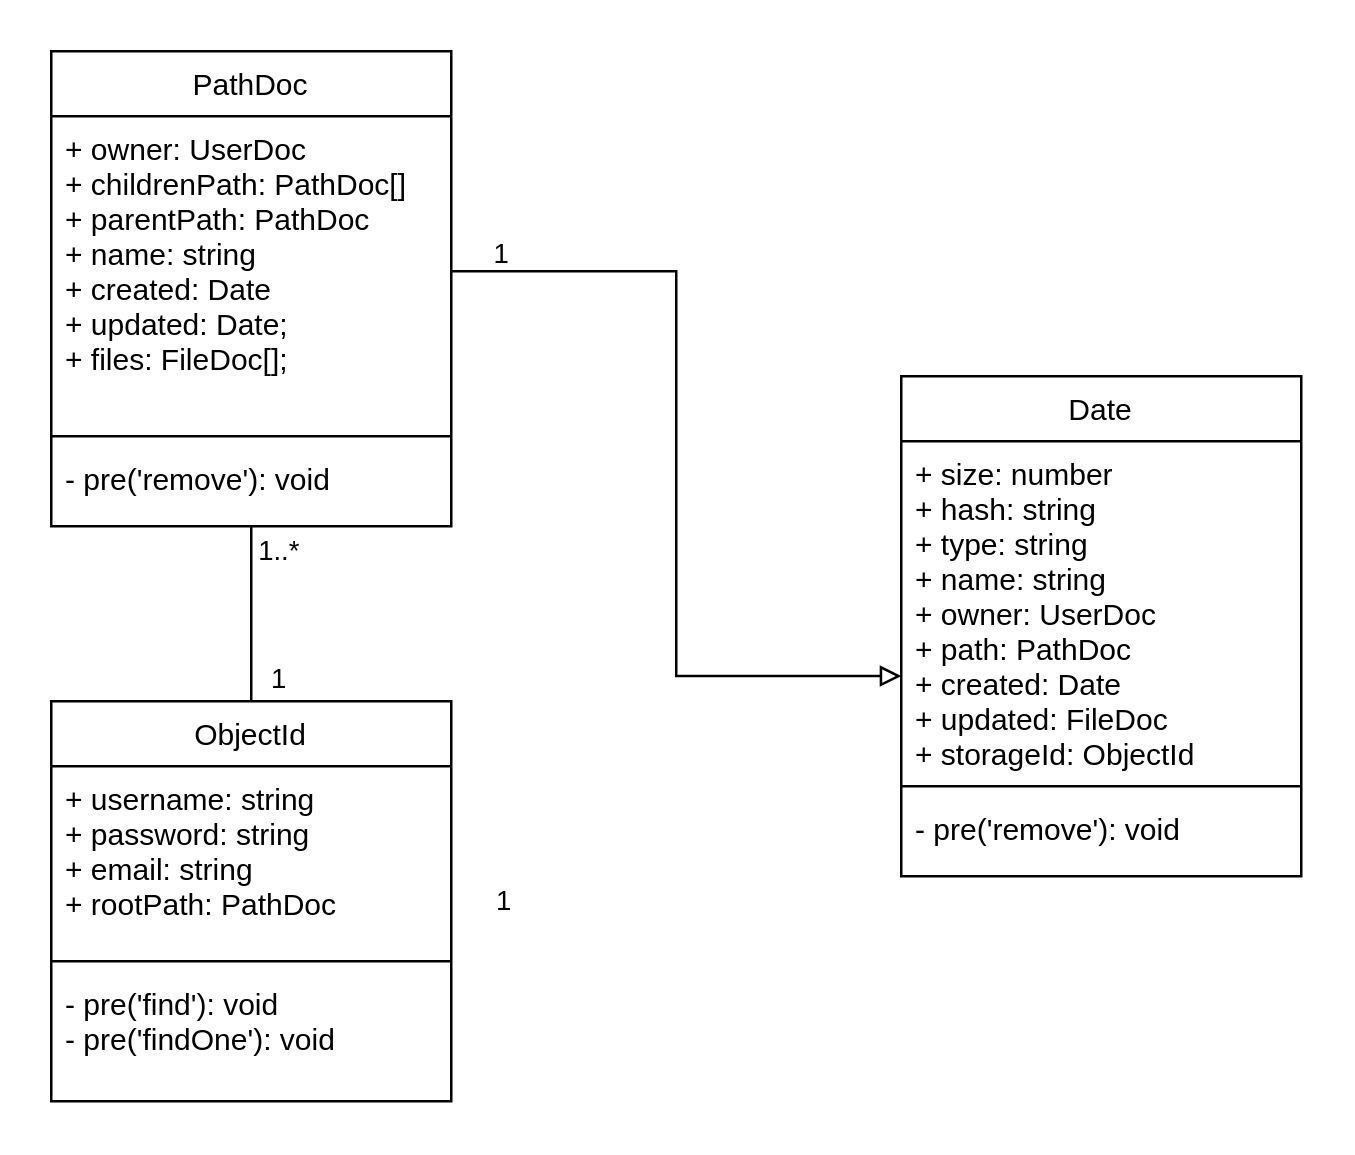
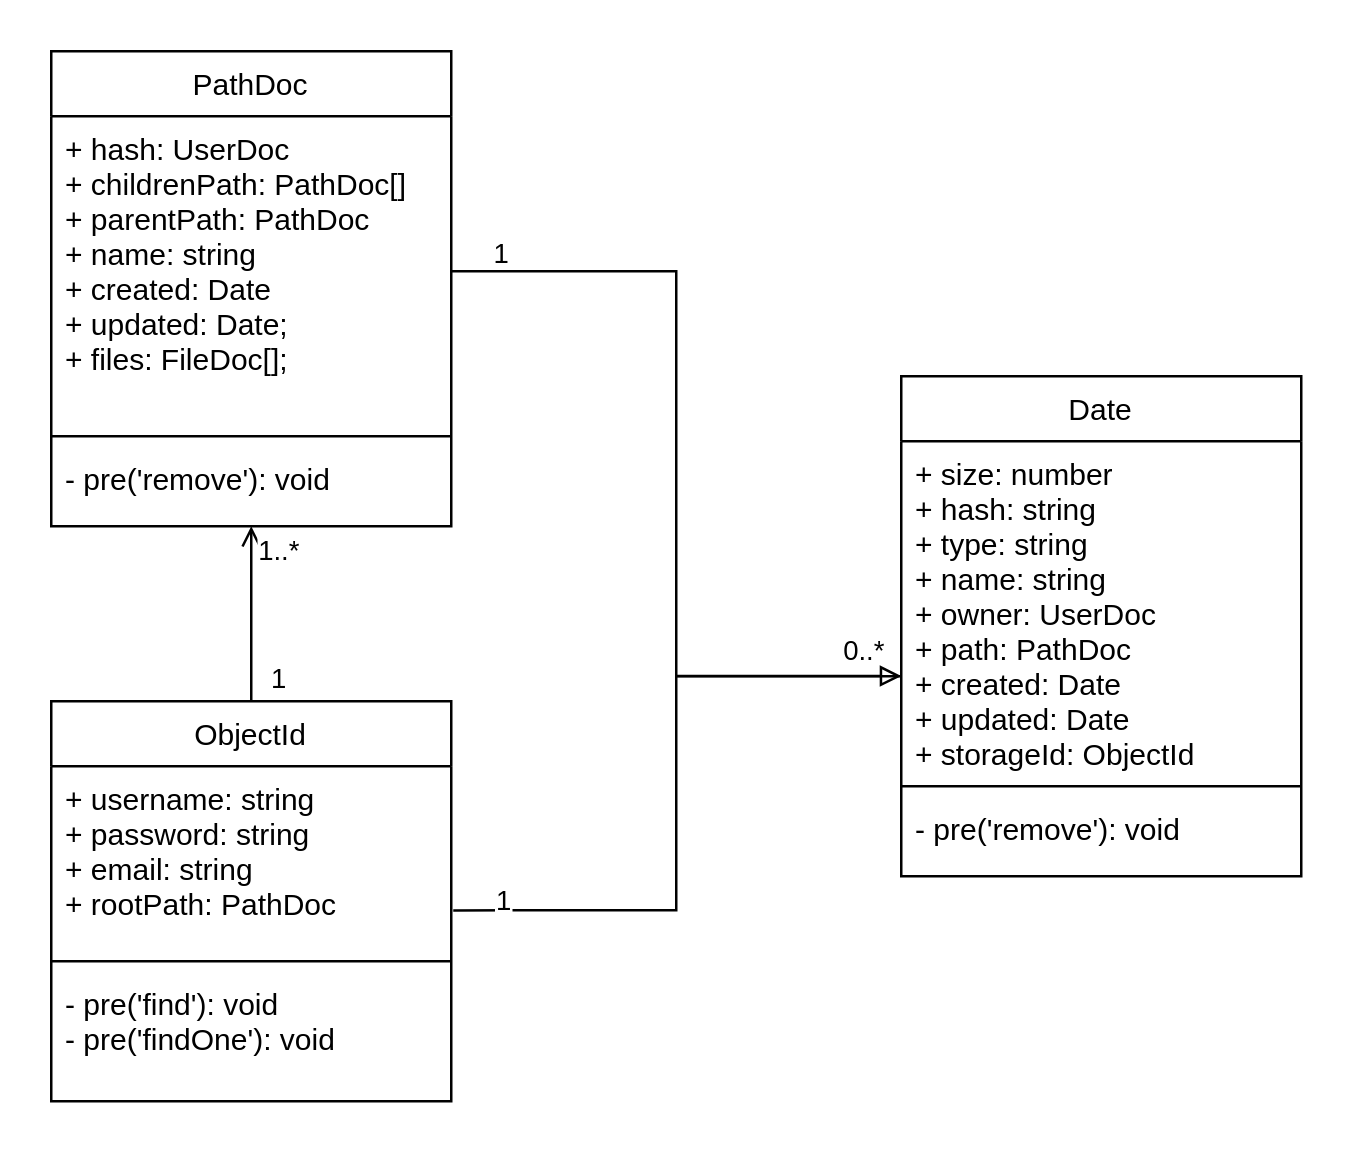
  <mxCell id="0" />
  <mxCell id="1" parent="0" />
  <mxCell id="2" value="PathDoc" style="swimlane;fontStyle=0;align=center;verticalAlign=top;childLayout=stackLayout;horizontal=1;startSize=26;horizontalStack=0;resizeParent=1;resizeLast=0;collapsible=1;marginBottom=0;rounded=0;shadow=0;strokeWidth=1;" parent="1" vertex="1"><mxGeometry x="20" y="20" width="160" height="190" as="geometry"><mxRectangle x="230" y="140" width="160" height="26" as="alternateBounds" /></mxGeometry></mxCell>
- <mxCell id="3" value="+ owner: UserDoc&#10;+ childrenPath: PathDoc[]&#10;+ parentPath: PathDoc&#10;+ name: string&#10;+ created: Date&#10;+ updated: Date; &#10;+ files: FileDoc[];" style="text;align=left;verticalAlign=top;spacingLeft=4;spacingRight=4;overflow=hidden;rotatable=0;points=[[0,0.5],[1,0.5]];portConstraint=eastwest;" parent="2" vertex="1"><mxGeometry y="26" width="160" height="124" as="geometry" /></mxCell>
+ <mxCell id="3" value="+ hash: UserDoc&#10;+ childrenPath: PathDoc[]&#10;+ parentPath: PathDoc&#10;+ name: string&#10;+ created: Date&#10;+ updated: Date; &#10;+ files: FileDoc[];" style="text;align=left;verticalAlign=top;spacingLeft=4;spacingRight=4;overflow=hidden;rotatable=0;points=[[0,0.5],[1,0.5]];portConstraint=eastwest;" parent="2" vertex="1"><mxGeometry y="26" width="160" height="124" as="geometry" /></mxCell>
  <mxCell id="4" value="" style="line;html=1;strokeWidth=1;align=left;verticalAlign=middle;spacingTop=-1;spacingLeft=3;spacingRight=3;rotatable=0;labelPosition=right;points=[];portConstraint=eastwest;" parent="2" vertex="1"><mxGeometry y="150" width="160" height="8" as="geometry" /></mxCell>
  <mxCell id="5" value="- pre('remove'): void" style="text;align=left;verticalAlign=top;spacingLeft=4;spacingRight=4;overflow=hidden;rotatable=0;points=[[0,0.5],[1,0.5]];portConstraint=eastwest;" parent="2" vertex="1"><mxGeometry y="158" width="160" height="26" as="geometry" /></mxCell>
+ <mxCell id="6" style="edgeStyle=orthogonalEdgeStyle;rounded=0;orthogonalLoop=1;jettySize=auto;html=1;entryX=1.005;entryY=0.779;entryDx=0;entryDy=0;entryPerimeter=0;startArrow=none;startFill=0;endArrow=none;endFill=0;" edge="1" parent="1" source="8" target="19"><mxGeometry relative="1" as="geometry"><Array as="points"><mxPoint x="270" y="270" /><mxPoint x="270" y="364" /><mxPoint x="181" y="364" /></Array></mxGeometry></mxCell>
+ <mxCell id="7" value="0..*" style="edgeLabel;html=1;align=center;verticalAlign=middle;resizable=0;points=[];" vertex="1" connectable="0" parent="6"><mxGeometry x="0.77" y="1" relative="1" as="geometry"><mxPoint x="131.9" y="-105" as="offset" /></mxGeometry></mxCell>
  <mxCell id="8" value="Date" style="swimlane;fontStyle=0;align=center;verticalAlign=top;childLayout=stackLayout;horizontal=1;startSize=26;horizontalStack=0;resizeParent=1;resizeLast=0;collapsible=1;marginBottom=0;rounded=0;shadow=0;strokeWidth=1;" vertex="1" parent="1"><mxGeometry x="360" y="150" width="160" height="200" as="geometry"><mxRectangle x="230" y="140" width="160" height="26" as="alternateBounds" /></mxGeometry></mxCell>
- <mxCell id="9" value="+ size: number&#10;+ hash: string&#10;+ type: string&#10;+ name: string&#10;+ owner: UserDoc&#10;+ path: PathDoc &#10;+ created: Date&#10;+ updated: FileDoc&#10;+ storageId: ObjectId" style="text;align=left;verticalAlign=top;spacingLeft=4;spacingRight=4;overflow=hidden;rotatable=0;points=[[0,0.5],[1,0.5]];portConstraint=eastwest;" vertex="1" parent="8"><mxGeometry y="26" width="160" height="134" as="geometry" /></mxCell>
+ <mxCell id="9" value="+ size: number&#10;+ hash: string&#10;+ type: string&#10;+ name: string&#10;+ owner: UserDoc&#10;+ path: PathDoc &#10;+ created: Date&#10;+ updated: Date&#10;+ storageId: ObjectId" style="text;align=left;verticalAlign=top;spacingLeft=4;spacingRight=4;overflow=hidden;rotatable=0;points=[[0,0.5],[1,0.5]];portConstraint=eastwest;" vertex="1" parent="8"><mxGeometry y="26" width="160" height="134" as="geometry" /></mxCell>
  <mxCell id="10" value="" style="line;html=1;strokeWidth=1;align=left;verticalAlign=middle;spacingTop=-1;spacingLeft=3;spacingRight=3;rotatable=0;labelPosition=right;points=[];portConstraint=eastwest;" vertex="1" parent="8"><mxGeometry y="160" width="160" height="8" as="geometry" /></mxCell>
  <mxCell id="11" value="- pre('remove'): void" style="text;align=left;verticalAlign=top;spacingLeft=4;spacingRight=4;overflow=hidden;rotatable=0;points=[[0,0.5],[1,0.5]];portConstraint=eastwest;" vertex="1" parent="8"><mxGeometry y="168" width="160" height="26" as="geometry" /></mxCell>
  <mxCell id="12" style="edgeStyle=orthogonalEdgeStyle;rounded=0;orthogonalLoop=1;jettySize=auto;html=1;entryX=0;entryY=0.701;entryDx=0;entryDy=0;entryPerimeter=0;endArrow=block;endFill=0;startArrow=none;startFill=0;" edge="1" parent="1" source="3" target="9"><mxGeometry relative="1" as="geometry" /></mxCell>
  <mxCell id="13" value="1" style="edgeLabel;html=1;align=center;verticalAlign=middle;resizable=0;points=[];" vertex="1" connectable="0" parent="12"><mxGeometry x="0.91" y="2" relative="1" as="geometry"><mxPoint x="-144.76" y="92.07" as="offset" /></mxGeometry></mxCell>
  <mxCell id="14" value="1" style="edgeLabel;html=1;align=center;verticalAlign=middle;resizable=0;points=[];" vertex="1" connectable="0" parent="12"><mxGeometry x="-0.917" y="-2" relative="1" as="geometry"><mxPoint x="5.71" y="-10" as="offset" /></mxGeometry></mxCell>
- <mxCell id="15" style="edgeStyle=orthogonalEdgeStyle;rounded=0;orthogonalLoop=1;jettySize=auto;html=1;entryX=0.5;entryY=1;entryDx=0;entryDy=0;startArrow=none;startFill=0;endArrow=none;endFill=0;" edge="1" parent="1" source="18" target="2"><mxGeometry relative="1" as="geometry" /></mxCell>
+ <mxCell id="15" style="edgeStyle=orthogonalEdgeStyle;rounded=0;orthogonalLoop=1;jettySize=auto;html=1;entryX=0.5;entryY=1;entryDx=0;entryDy=0;startArrow=none;startFill=0;endArrow=open;endFill=0;" edge="1" parent="1" source="18" target="2"><mxGeometry relative="1" as="geometry" /></mxCell>
  <mxCell id="16" value="1" style="edgeLabel;html=1;align=center;verticalAlign=middle;resizable=0;points=[];" vertex="1" connectable="0" parent="15"><mxGeometry x="0.64" y="-1" relative="1" as="geometry"><mxPoint x="9" y="47.62" as="offset" /></mxGeometry></mxCell>
  <mxCell id="17" value="1..*" style="edgeLabel;html=1;align=center;verticalAlign=middle;resizable=0;points=[];" vertex="1" connectable="0" parent="15"><mxGeometry x="-0.814" relative="1" as="geometry"><mxPoint x="10" y="-53.33" as="offset" /></mxGeometry></mxCell>
  <mxCell id="18" value="ObjectId" style="swimlane;fontStyle=0;align=center;verticalAlign=top;childLayout=stackLayout;horizontal=1;startSize=26;horizontalStack=0;resizeParent=1;resizeLast=0;collapsible=1;marginBottom=0;rounded=0;shadow=0;strokeWidth=1;" vertex="1" parent="1"><mxGeometry x="20" y="280" width="160" height="160" as="geometry"><mxRectangle x="230" y="140" width="160" height="26" as="alternateBounds" /></mxGeometry></mxCell>
  <mxCell id="19" value="+ username: string&#10;+ password: string&#10;+ email: string&#10;+ rootPath: PathDoc" style="text;align=left;verticalAlign=top;spacingLeft=4;spacingRight=4;overflow=hidden;rotatable=0;points=[[0,0.5],[1,0.5]];portConstraint=eastwest;" vertex="1" parent="18"><mxGeometry y="26" width="160" height="74" as="geometry" /></mxCell>
  <mxCell id="20" value="" style="line;html=1;strokeWidth=1;align=left;verticalAlign=middle;spacingTop=-1;spacingLeft=3;spacingRight=3;rotatable=0;labelPosition=right;points=[];portConstraint=eastwest;" vertex="1" parent="18"><mxGeometry y="100" width="160" height="8" as="geometry" /></mxCell>
  <mxCell id="21" value="- pre('find'): void&#10;- pre('findOne'): void" style="text;align=left;verticalAlign=top;spacingLeft=4;spacingRight=4;overflow=hidden;rotatable=0;points=[[0,0.5],[1,0.5]];portConstraint=eastwest;" vertex="1" parent="18"><mxGeometry y="108" width="160" height="52" as="geometry" /></mxCell>
